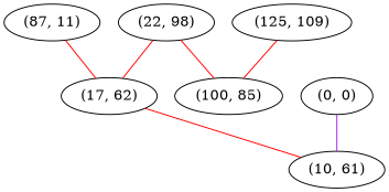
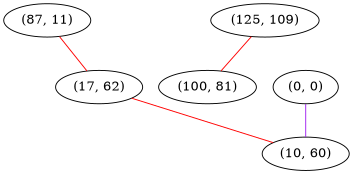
  graph {
    edge [color=red weight=1]
-   "(22, 98)"
    "(17, 62)"
-   "(100, 85)"
-   "(10, 60)" [label="(10, 61)"]
+   "(100, 85)" [label="(100, 81)"]
+   "(10, 60)"
    "(87, 11)"
    "(0, 0)"
    "(125, 109)"
-   "(22, 98)" -- "(17, 62)"
-   "(22, 98)" -- "(100, 85)"
    "(17, 62)" -- "(10, 60)"
    "(87, 11)" -- "(17, 62)"
    "(0, 0)" -- "(10, 60)" [color=purple weight=4]
    "(125, 109)" -- "(100, 85)"
  }
